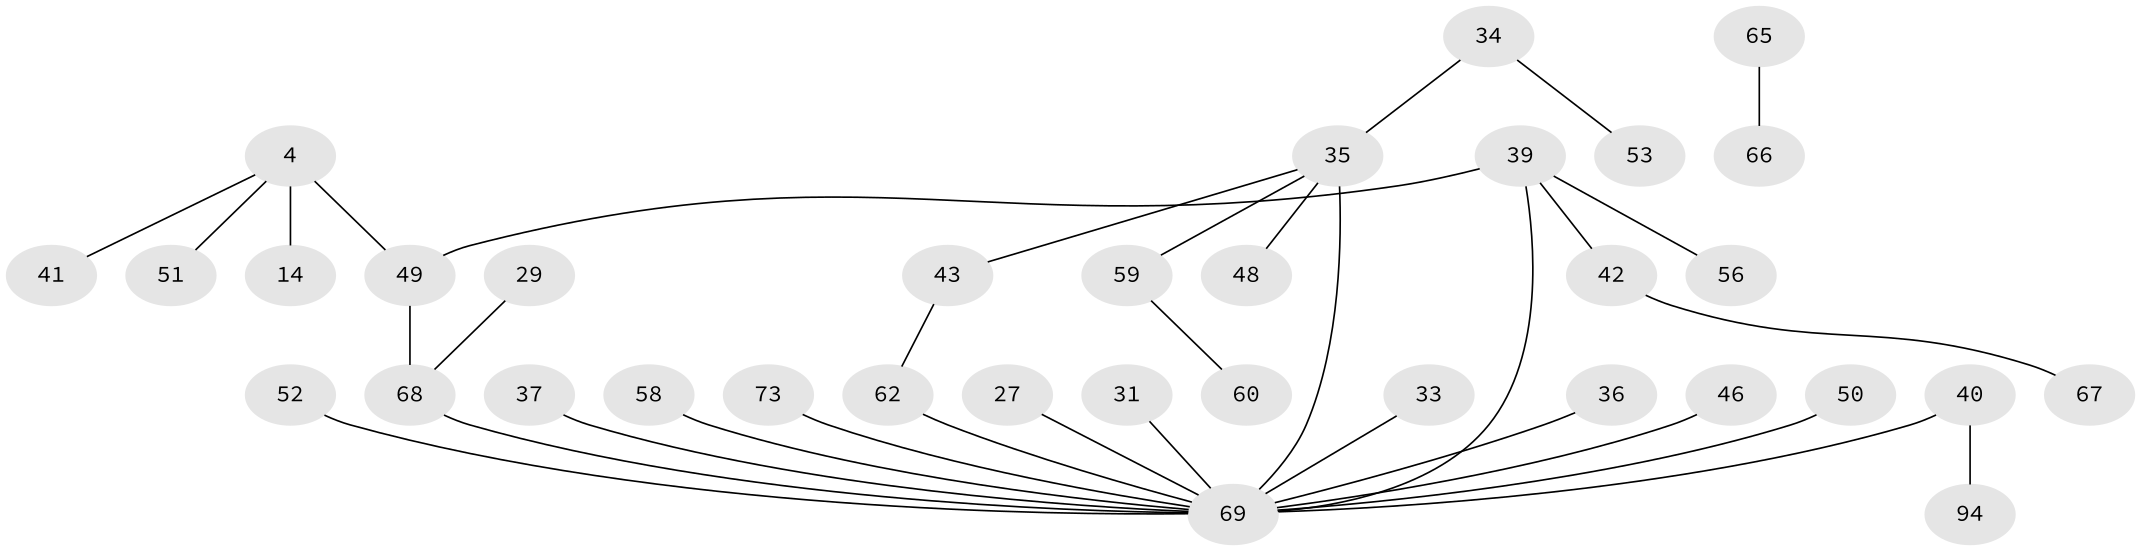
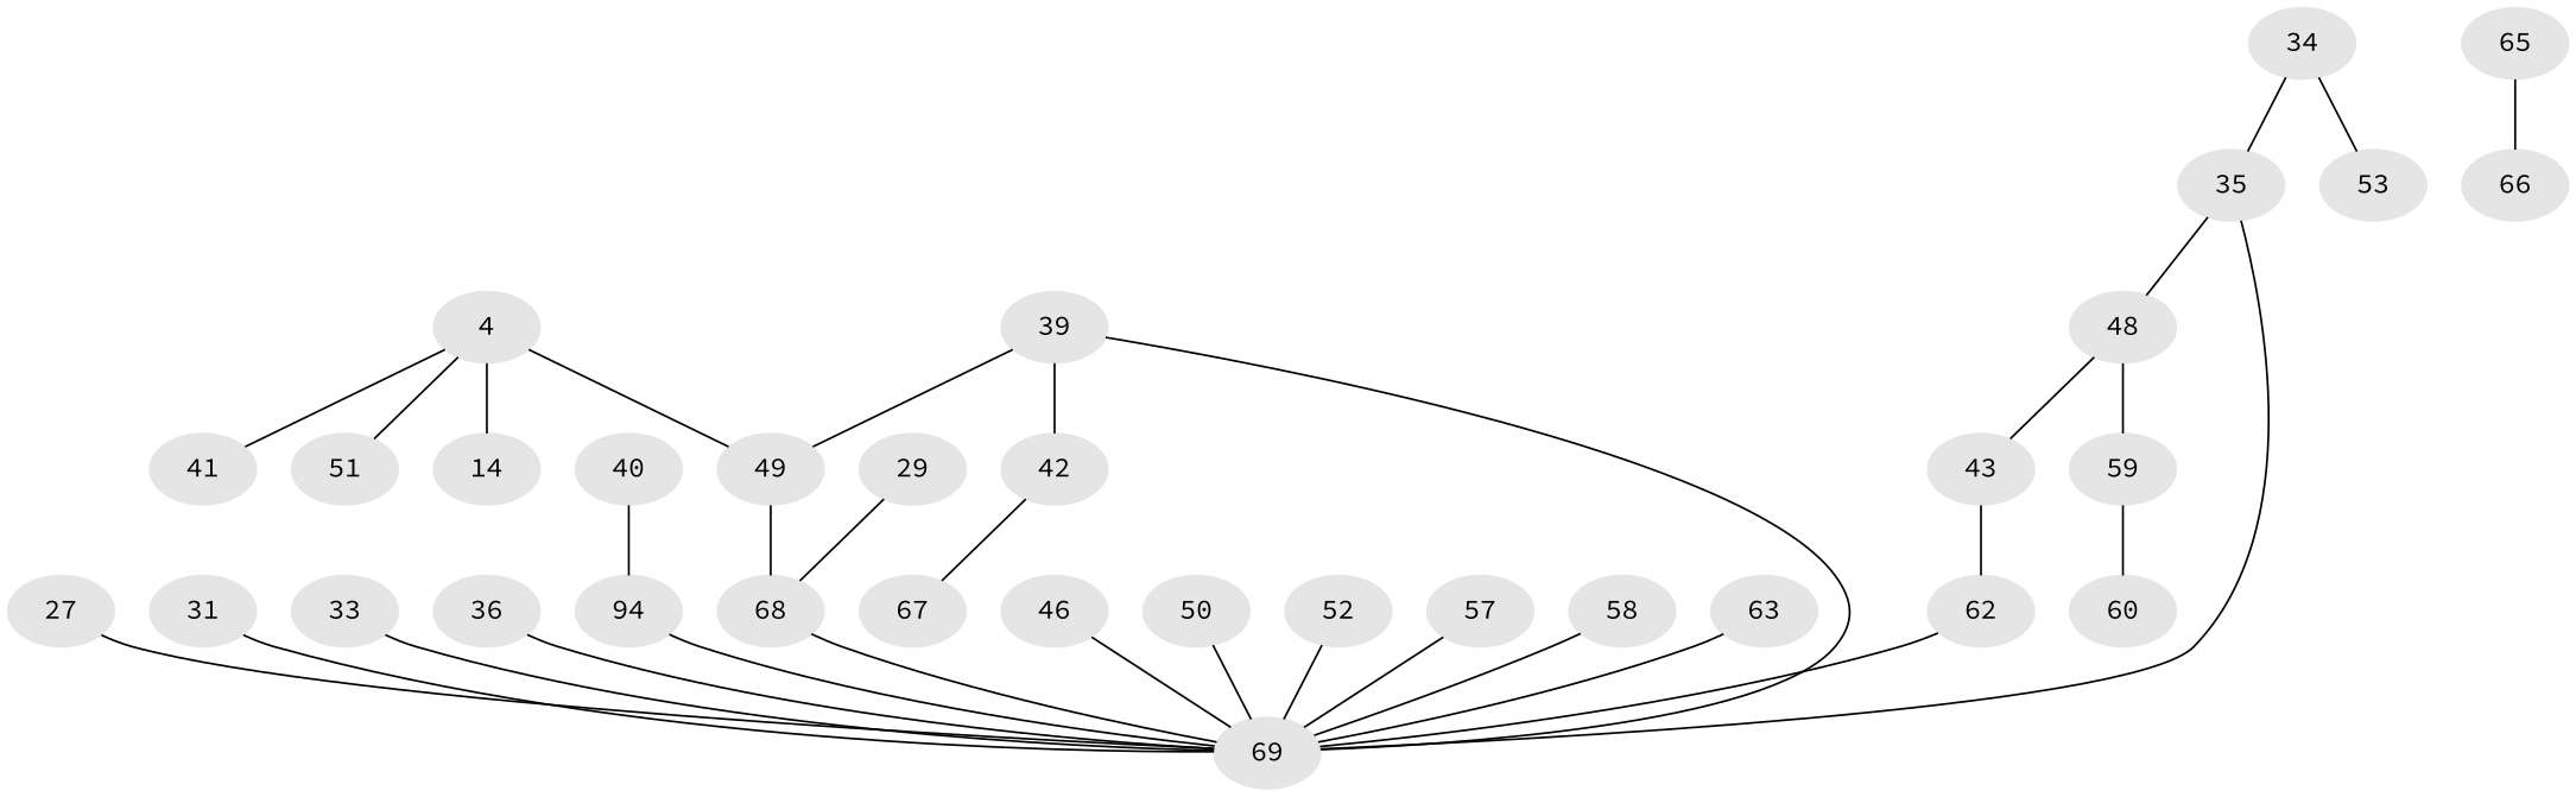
  graph {
    fontname="Source Code Pro"
    node [color=gray90 fontname="Source Code Pro" style=filled]
    edge [fontname="Source Code Pro"]
    4
    14
    41
    49 [super="+13"]
    51
    35 [super="+2"]
    69 [super="+10+61+18+45+47+64"]
    43 [super="+12"]
    48
    59 [super="+55+38"]
    68 [super="+22+44"]
    27
    29
    31
    33
    34
    53
    62
    60
    36
    39 [super="+28"]
    42
-   56
    67
    40
    n26 [label=94]
    46
    50
    52
-   57 [label=37]
+   57
    58
-   63 [label=73]
+   63
    65
    66
    4 -- 14
    4 -- 41
    4 -- 49 [weight=2]
    4 -- 51
    49 -- 68
    35 -- 69 [weight=4]
-   35 -- 43
+   48 -- 43
    35 -- 48
-   35 -- 59 [weight=2]
+   48 -- 59 [weight=2]
    43 -- 62
    59 -- 60
    68 -- 69 [weight=3]
    27 -- 69
    29 -- 68
    31 -- 69
    33 -- 69
    34 -- 35
    34 -- 53
    62 -- 69
    36 -- 69
    39 -- 49
    39 -- 69
    39 -- 42
-   39 -- 56
    42 -- 67
-   40 -- 69
+   n26 -- 69
    40 -- n26
    46 -- 69
    50 -- 69
    52 -- 69
    57 -- 69
    58 -- 69
    63 -- 69
    65 -- 66
  }
